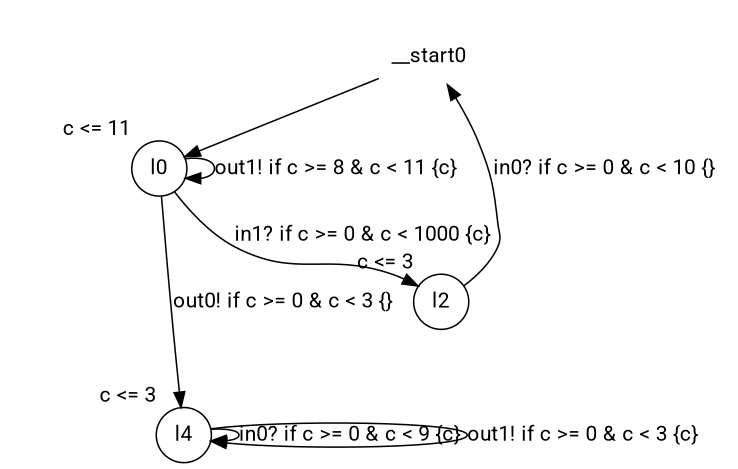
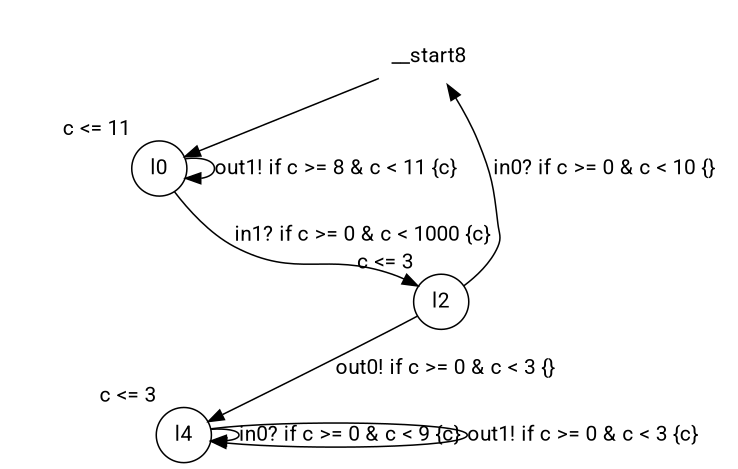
  digraph {
    fontname=Roboto
    node [fontname=Roboto shape=circle margin=0 xlabel="c <= 3"]
    edge [fontname=Roboto]
-   __start0 [shape=none margin="" xlabel=""]
+   __start0 [shape=none label=__start8 margin="" xlabel=""]
    n2 [label=l0 xlabel="c <= 11"]
    n3 [label=l2]
    n4 [label=l4]
    __start0 -> n2
    n2 -> n2 [label="out1! if c >= 8 & c < 11 {c} "]
    n2 -> n3 [label="in1? if c >= 0 & c < 1000 {c} "]
    n3 -> __start0 [label="in0? if c >= 0 & c < 10 {} "]
-   n2 -> n4 [label="out0! if c >= 0 & c < 3 {} "]
+   n3 -> n4 [label="out0! if c >= 0 & c < 3 {} "]
    n4 -> n4 [label="in0? if c >= 0 & c < 9 {c} "]
    n4 -> n4 [label="out1! if c >= 0 & c < 3 {c} "]
  }
